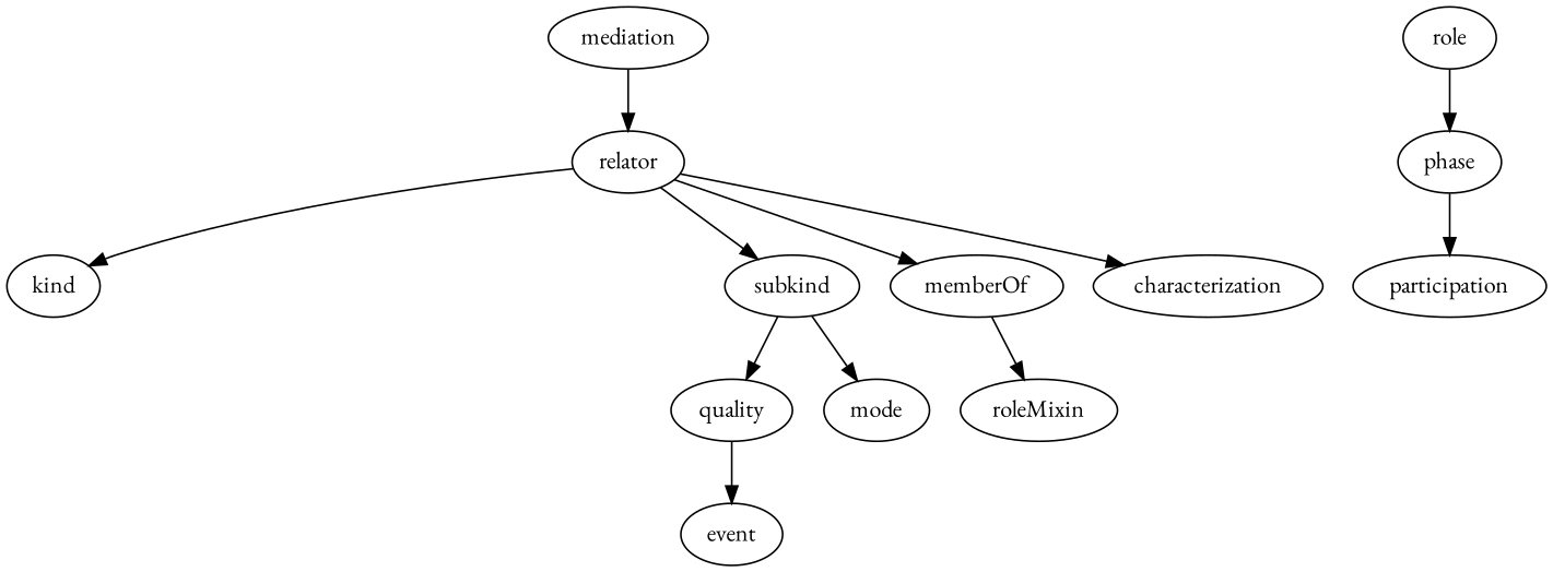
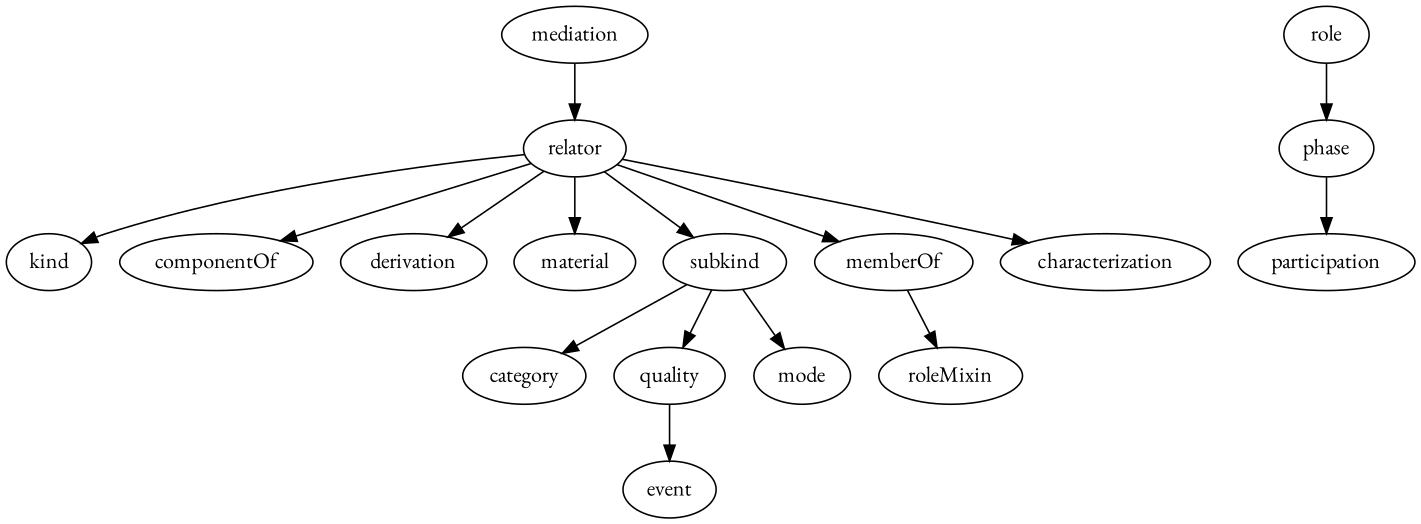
  strict digraph {
    fontname="EB Garamond"
    node [fontname="EB Garamond"]
    edge [fontname="EB Garamond"]
    mediation
    relator
    kind
+   componentOf
+   derivation
+   material
    subkind
    memberOf
    characterization
    role
    phase
+   category
    quality
    mode
    roleMixin
    participation
    event
    mediation -> relator
    relator -> kind
+   relator -> componentOf
+   relator -> derivation
+   relator -> material
    relator -> subkind
    relator -> memberOf
    relator -> characterization
+   subkind -> category
    subkind -> quality
    subkind -> mode
    memberOf -> roleMixin
    role -> phase
    phase -> participation
    quality -> event
  }
